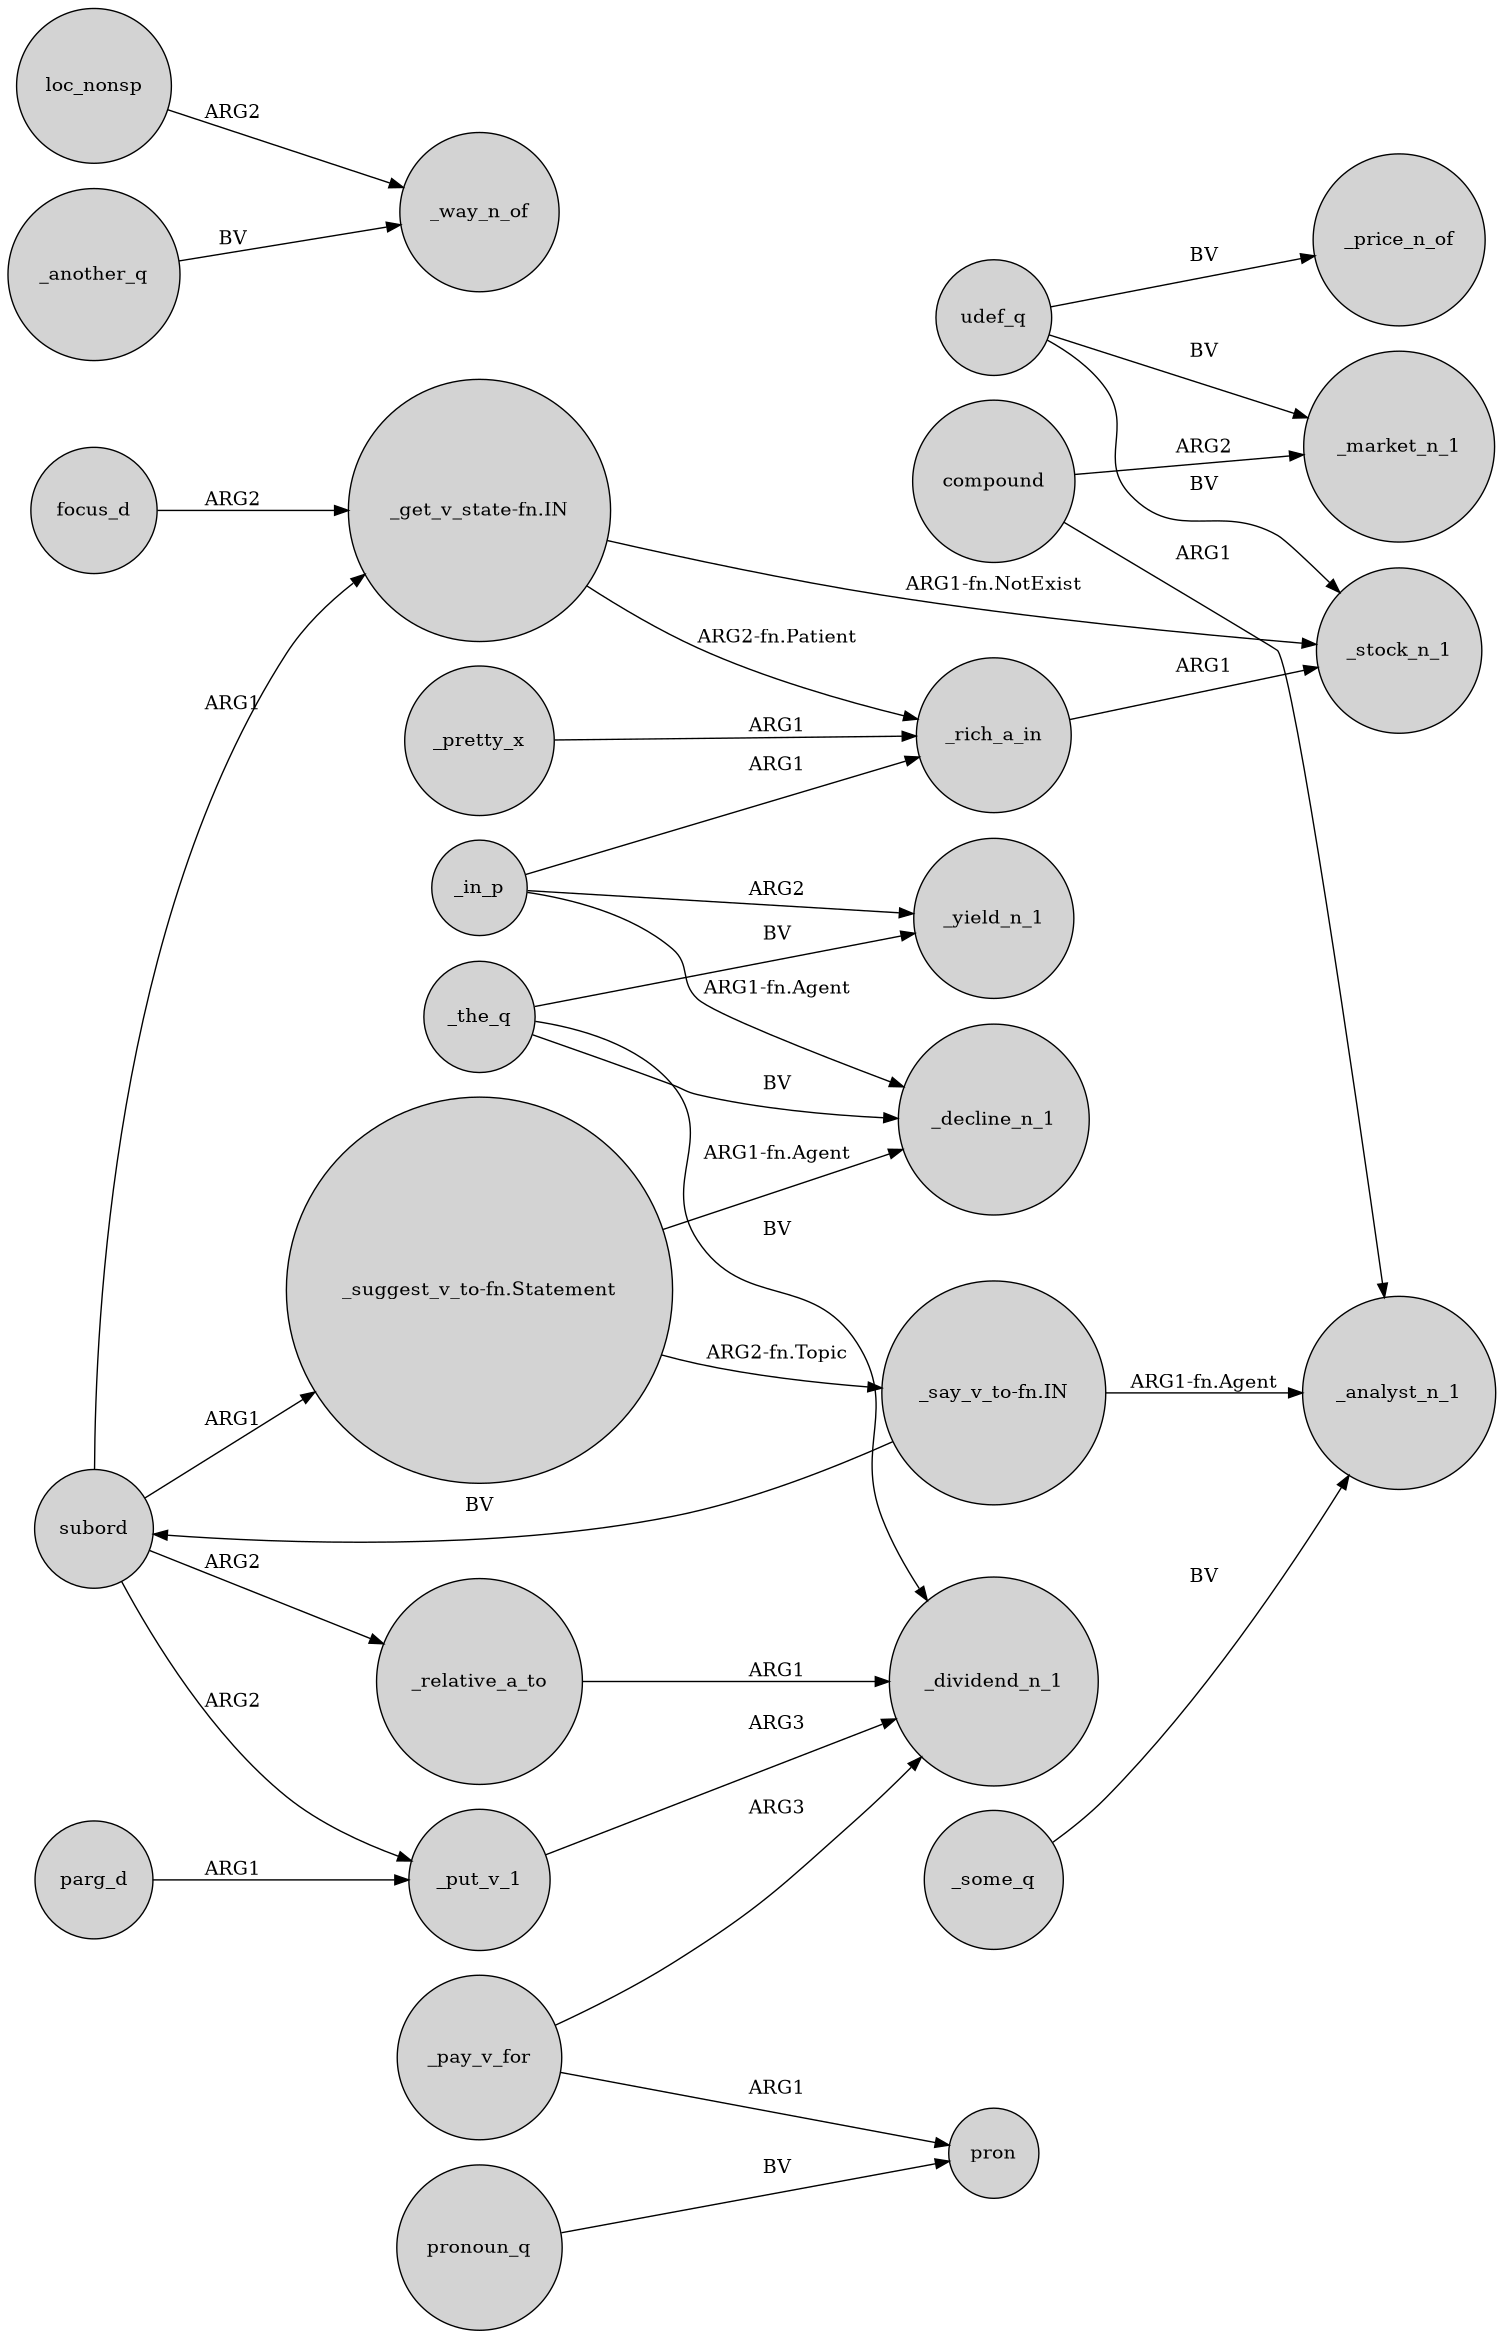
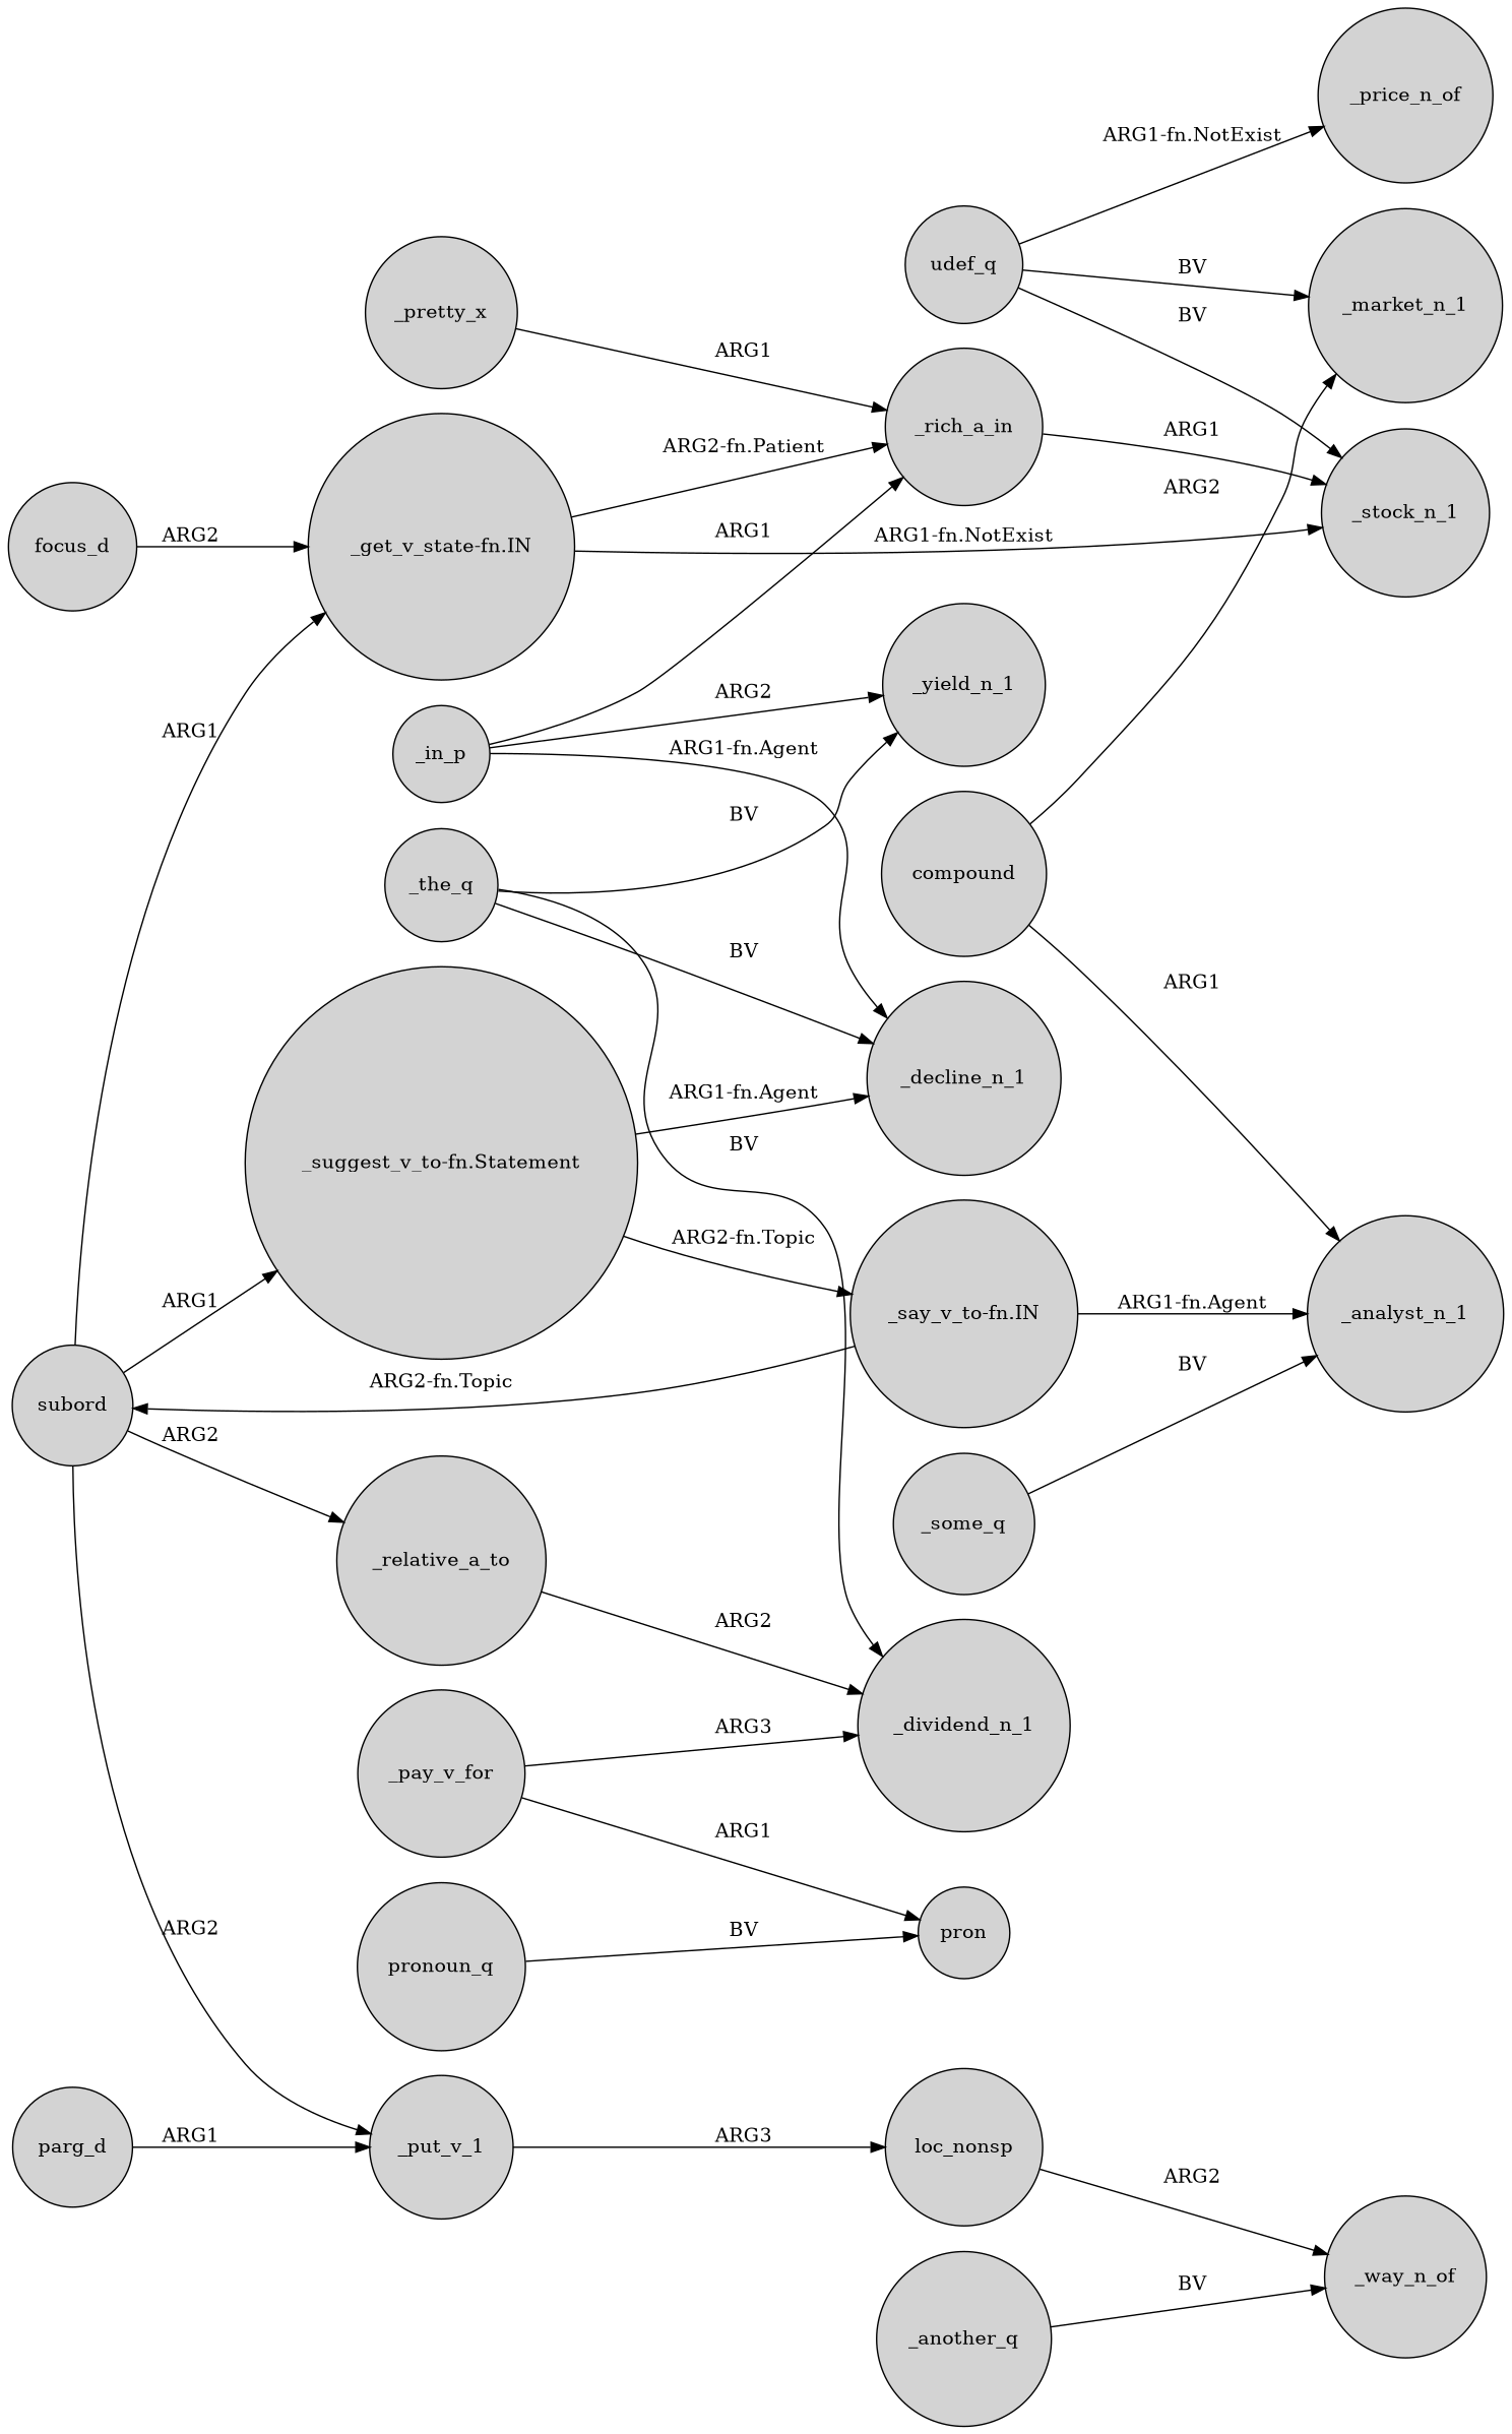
  digraph {
    rankdir=LR
    node [shape=circle style=filled]
    compound
    _market_n_1
    _analyst_n_1
    _the_q
    _yield_n_1
    _dividend_n_1
    _decline_n_1
    _put_v_1
    loc_nonsp
    _way_n_of
    udef_q
    _price_n_of
    _stock_n_1
    _in_p
    _rich_a_in
    "_get_v_state-fn.IN"
    subord
    _relative_a_to
    "_suggest_v_to-fn.Statement"
    "_say_v_to-fn.IN"
    _pay_v_for
    pron
    pronoun_q
    _pretty_x
    focus_d
    _some_q
    _another_q
    parg_d
    compound -> _market_n_1 [label=ARG2]
    compound -> _analyst_n_1 [label=ARG1]
    _the_q -> _yield_n_1 [label=BV]
    _the_q -> _dividend_n_1 [label=BV]
    _the_q -> _decline_n_1 [label=BV]
-   _put_v_1 -> _dividend_n_1 [label=ARG3]
+   _put_v_1 -> loc_nonsp [label=ARG3]
    loc_nonsp -> _way_n_of [label=ARG2]
    udef_q -> _market_n_1 [label=BV]
-   udef_q -> _price_n_of [label=BV]
+   udef_q -> _price_n_of [label="ARG1-fn.NotExist"]
    udef_q -> _stock_n_1 [label=BV]
    _in_p -> _yield_n_1 [label=ARG2]
    _in_p -> _decline_n_1 [label="ARG1-fn.Agent"]
    _in_p -> _rich_a_in [label=ARG1]
    _rich_a_in -> _stock_n_1 [label=ARG1]
    "_get_v_state-fn.IN" -> _stock_n_1 [label="ARG1-fn.NotExist"]
    "_get_v_state-fn.IN" -> _rich_a_in [label="ARG2-fn.Patient"]
    subord -> _put_v_1 [label=ARG2]
    subord -> "_get_v_state-fn.IN" [label=ARG1]
    subord -> _relative_a_to [label=ARG2]
    subord -> "_suggest_v_to-fn.Statement" [label=ARG1]
-   _relative_a_to -> _dividend_n_1 [label=ARG1]
+   _relative_a_to -> _dividend_n_1 [label=ARG2]
    "_suggest_v_to-fn.Statement" -> _decline_n_1 [label="ARG1-fn.Agent"]
    "_suggest_v_to-fn.Statement" -> "_say_v_to-fn.IN" [label="ARG2-fn.Topic"]
    "_say_v_to-fn.IN" -> _analyst_n_1 [label="ARG1-fn.Agent"]
-   "_say_v_to-fn.IN" -> subord [label=BV]
+   "_say_v_to-fn.IN" -> subord [label="ARG2-fn.Topic"]
    _pay_v_for -> _dividend_n_1 [label=ARG3]
    _pay_v_for -> pron [label=ARG1]
    pronoun_q -> pron [label=BV]
    _pretty_x -> _rich_a_in [label=ARG1]
    focus_d -> "_get_v_state-fn.IN" [label=ARG2]
    _some_q -> _analyst_n_1 [label=BV]
    _another_q -> _way_n_of [label=BV]
    parg_d -> _put_v_1 [label=ARG1]
  }
